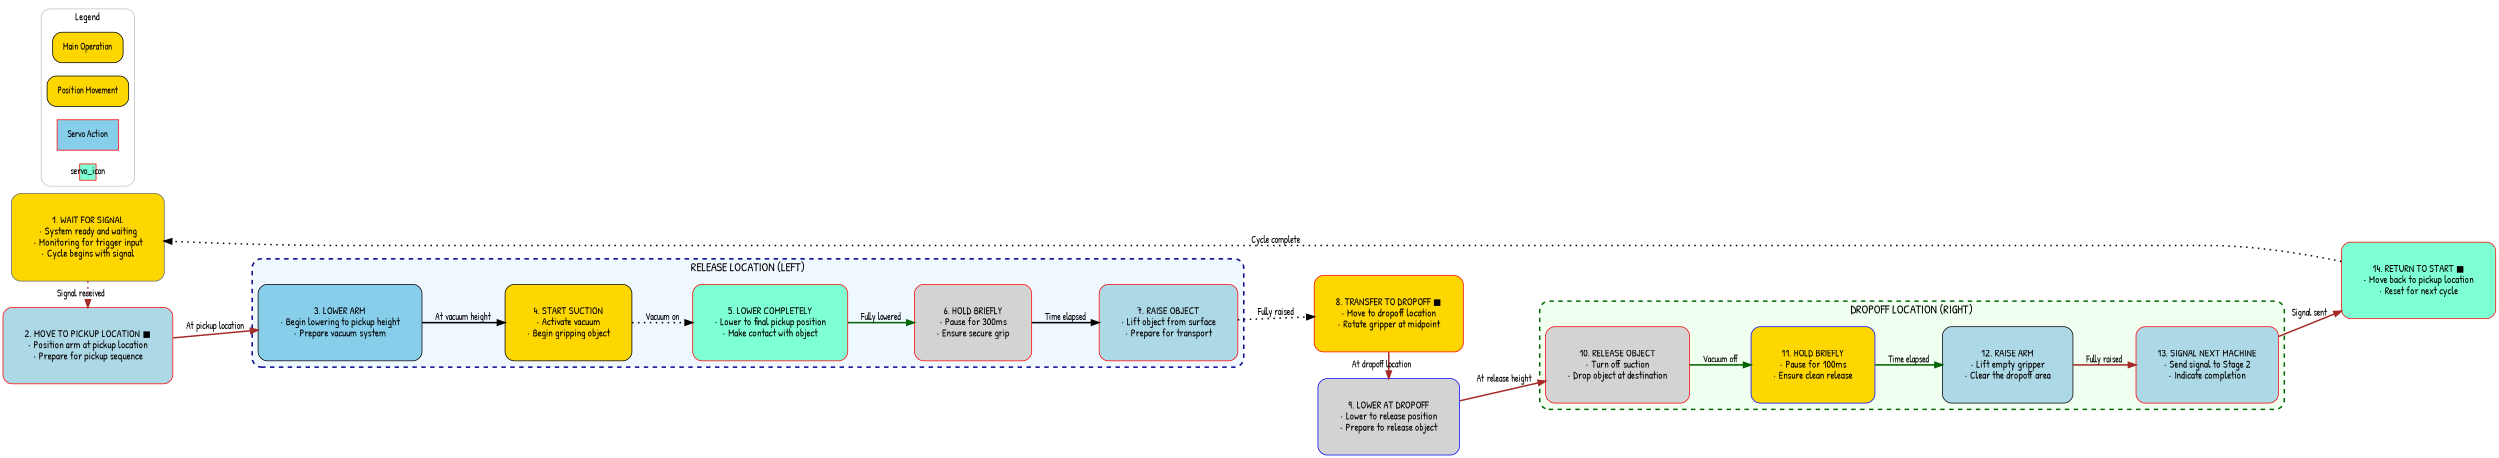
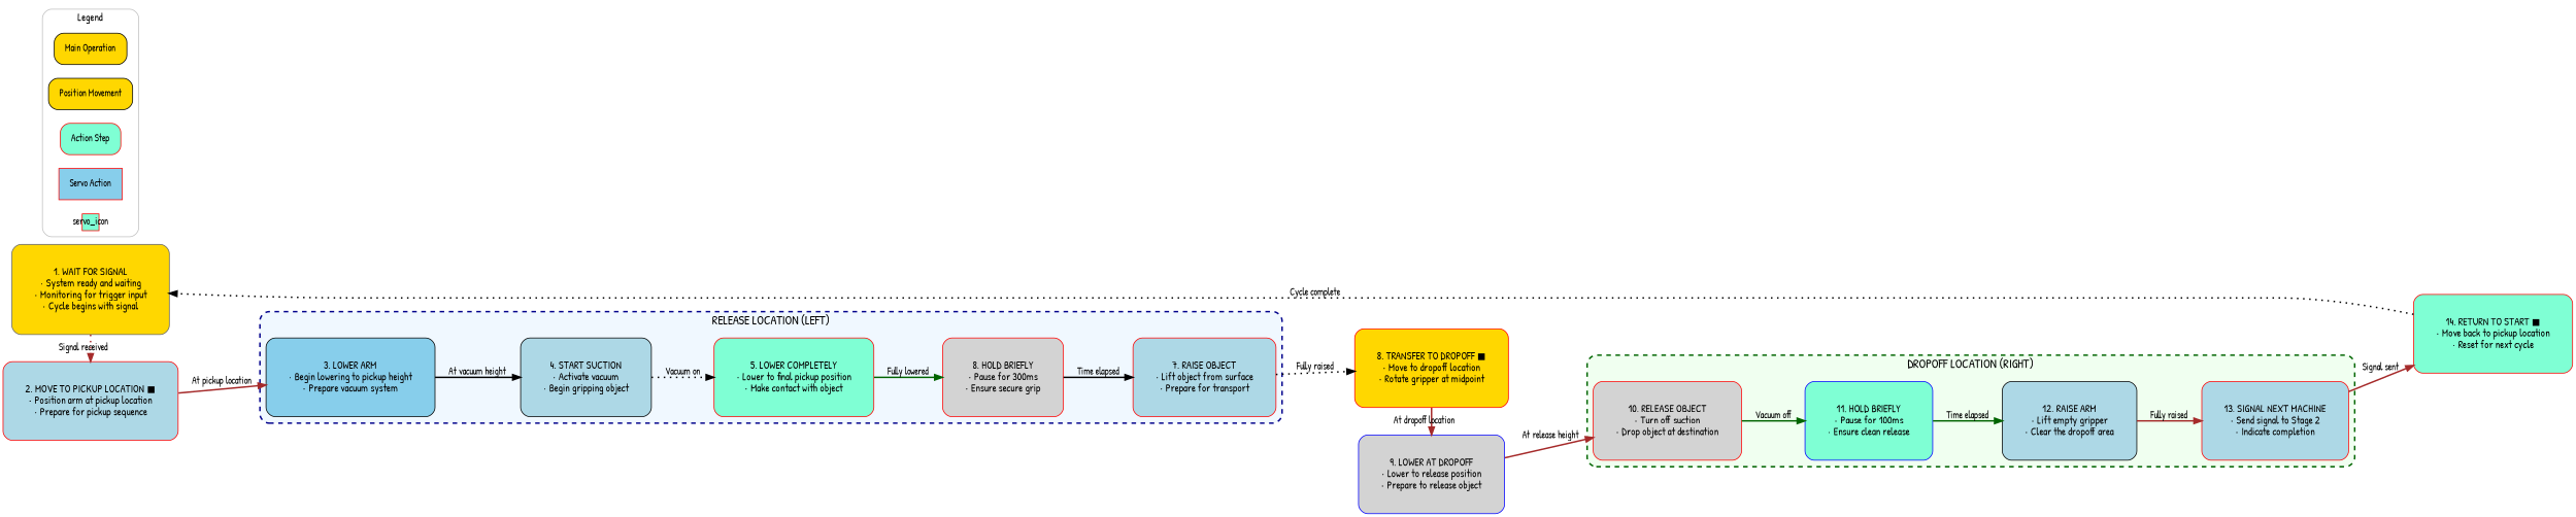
  digraph {
    fontname="Patrick Hand"
    rankdir=LR
    splines=true
    node [color=red fillcolor=lightblue fontname="Patrick Hand" fontsize=14 margin=0.4 shape=box style="rounded,filled"]
    edge [color=brown fontname="Patrick Hand" fontsize=12 penwidth=2.0 style=bold]
    n1 [color=gray40 fillcolor=gold label="1. WAIT FOR SIGNAL\n• System ready and waiting\n• Monitoring for trigger input\n• Cycle begins with signal"]
    n2 [label="2. MOVE TO PICKUP LOCATION ◼\n• Position arm at pickup location\n• Prepare for pickup sequence"]
    n3 [fillcolor=gold label="8. TRANSFER TO DROPOFF ◼\n• Move to dropoff location\n• Rotate gripper at midpoint"]
    n4 [color=blue fillcolor=lightgrey label="9. LOWER AT DROPOFF\n• Lower to release position\n• Prepare to release object"]
    n5 [fillcolor=aquamarine label="14. RETURN TO START ◼\n• Move back to pickup location\n• Reset for next cycle"]
    n6 [color=black fillcolor=gold fontsize=12 label="Main Operation" margin=0.2 penwidth=1]
    n7 [color=black fillcolor=gold fontsize=12 label="Position Movement" margin=0.2 penwidth=1]
+   n8 [fillcolor=aquamarine fontsize=12 label="Action Step" margin=0.2 penwidth=1]
    n9 [fillcolor=skyblue fontsize=12 label="Servo Action" margin=0.2 penwidth=1 style=filled]
    servo_icon [fillcolor=aquamarine fixedsize=true fontsize=12 height=0.3 margin=0.2 shape=square style=filled width=0.3]
    n11 [color=black fillcolor=skyblue label="3. LOWER ARM\n• Begin lowering to pickup height\n• Prepare vacuum system"]
-   n12 [color=black fillcolor=gold label="4. START SUCTION\n• Activate vacuum\n• Begin gripping object"]
+   n12 [color=black label="4. START SUCTION\n• Activate vacuum\n• Begin gripping object"]
    n13 [fillcolor=aquamarine label="5. LOWER COMPLETELY\n• Lower to final pickup position\n• Make contact with object"]
-   n14 [fillcolor=lightgrey label="6. HOLD BRIEFLY\n• Pause for 300ms\n• Ensure secure grip"]
+   n14 [fillcolor=lightgrey label="8. HOLD BRIEFLY\n• Pause for 300ms\n• Ensure secure grip"]
    n15 [label="7. RAISE OBJECT\n• Lift object from surface\n• Prepare for transport"]
    n16 [fillcolor=lightgrey label="10. RELEASE OBJECT\n• Turn off suction\n• Drop object at destination"]
-   n17 [color=blue fillcolor=gold label="11. HOLD BRIEFLY\n• Pause for 100ms\n• Ensure clean release"]
+   n17 [color=blue fillcolor=aquamarine label="11. HOLD BRIEFLY\n• Pause for 100ms\n• Ensure clean release"]
    n18 [color=black label="12. RAISE ARM\n• Lift empty gripper\n• Clear the dropoff area"]
    n19 [label="13. SIGNAL NEXT MACHINE\n• Send signal to Stage 2\n• Indicate completion"]
    subgraph sub_1 {
      rank=same
      n1
    }
    subgraph sub_2 {
      rank=min
      n1
      n2
    }
    subgraph sub_3 {
      rank=same
      n3
      n4
    }
    subgraph sub_4 {
      rank=same
      n5
    }
    subgraph cluster_5 {
      color=gray
      fontsize=14
      label=Legend
      style=rounded
      n6
      n7
+     n8
      n9
      servo_icon
    }
    subgraph cluster_6 {
      bgcolor=aliceblue
      color=darkblue
      fontsize=16
      label="RELEASE LOCATION (LEFT)"
      penwidth=2.0
      style="rounded,dashed"
      n11
      n12
      n13
      n14
      n15
    }
    subgraph cluster_7 {
      bgcolor=honeydew
      color=darkgreen
      fontsize=16
      label="DROPOFF LOCATION (RIGHT)"
      penwidth=2.0
      style="rounded,dashed"
      n16
      n17
      n18
      n19
    }
    n1 -> n2 [label="Signal received" style=dotted]
    n2 -> n11 [label="At pickup location"]
    n3 -> n4 [label="At dropoff location"]
    n4 -> n16 [label="At release height"]
    n5 -> n1 [color=black label="Cycle complete" style=dotted]
    n11 -> n12 [color=black label="At vacuum height"]
    n12 -> n13 [color=black label="Vacuum on" style=dotted]
    n13 -> n14 [color=darkgreen label="Fully lowered"]
    n14 -> n15 [color=black label="Time elapsed"]
    n15 -> n3 [color=black label="Fully raised" style=dotted]
    n16 -> n17 [color=darkgreen label="Vacuum off"]
    n17 -> n18 [color=darkgreen label="Time elapsed"]
    n18 -> n19 [label="Fully raised"]
    n19 -> n5 [label="Signal sent"]
  }
